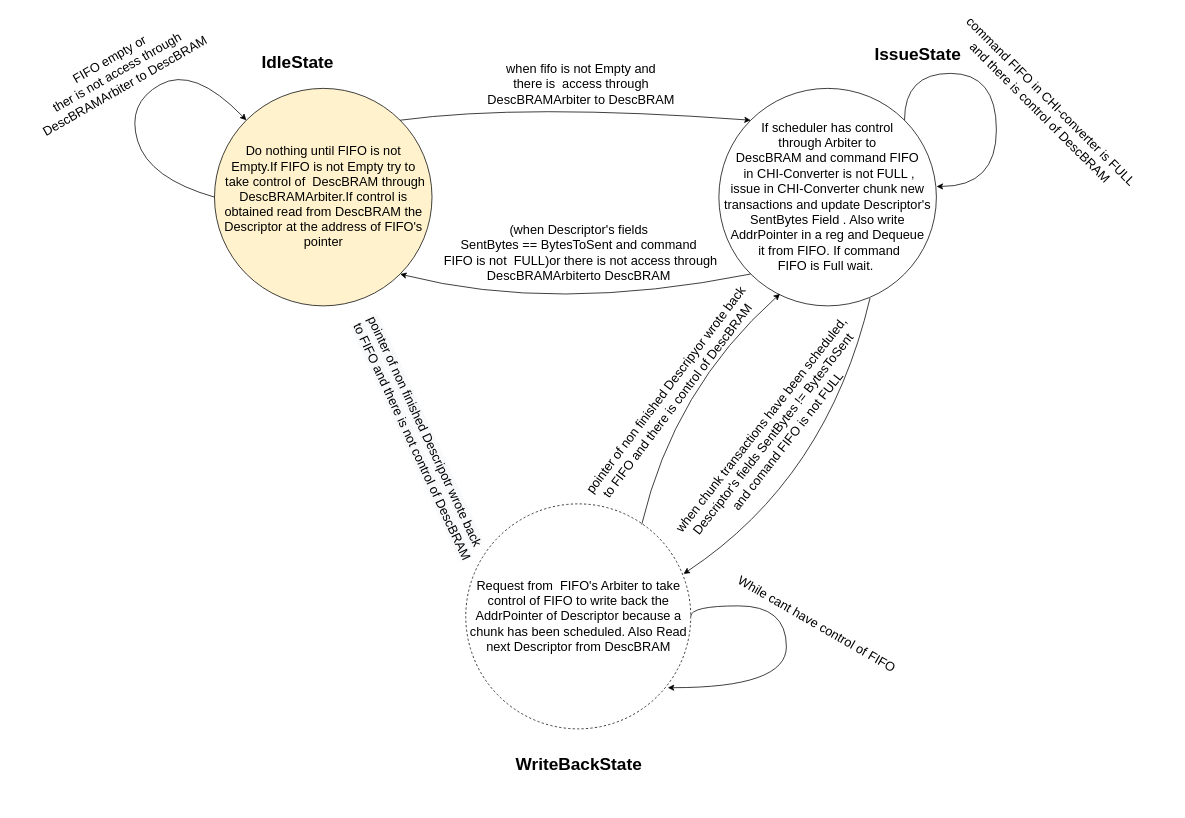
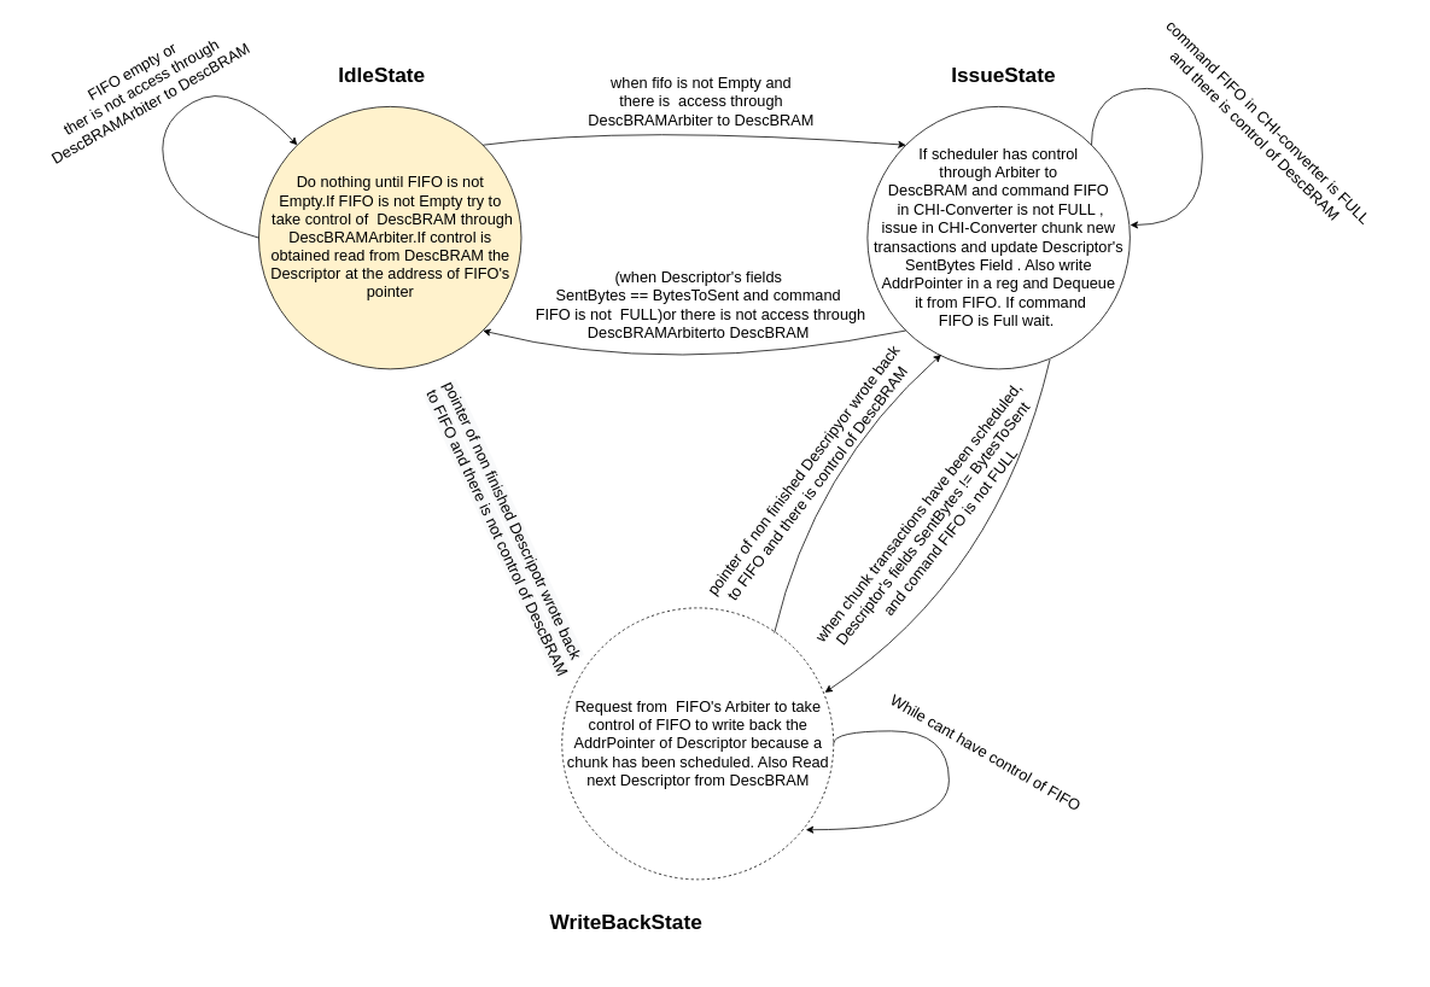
  <mxCell id="0" />
  <mxCell id="1" parent="0" />
  <mxCell id="2" value="&lt;span style=&quot;font-size: 17px;&quot;&gt;Do nothing until FIFO is not &lt;br&gt;Empty.If FIFO is not Empty try to&lt;br&gt;&amp;nbsp;take control of&amp;nbsp; DescBRAM through DescBRAMArbiter.&lt;/span&gt;&lt;span style=&quot;font-size: 17px;&quot;&gt;If control is obtained read from DescBRAM the Descriptor at the address of FIFO's pointer&lt;/span&gt;" style="ellipse;whiteSpace=wrap;html=1;aspect=fixed;fillColor=#fff2cc;" parent="1" vertex="1"><mxGeometry x="285.5" y="75" width="290" height="290" as="geometry" /></mxCell>
  <mxCell id="3" value="&lt;span style=&quot;font-size: 17px;&quot;&gt;If scheduler has control &lt;br&gt;through Arbiter to &lt;br&gt;DescBRAM and command FIFO&lt;br&gt;&amp;nbsp;in CHI-Converter is not FULL ,&lt;br&gt;issue in CHI-Converter chunk new transactions and update Descriptor's SentBytes Field . Also write AddrPointer in a reg and Dequeue&lt;br&gt;&amp;nbsp;it from FIFO. If command &lt;br&gt;FIFO is Full&amp;nbsp;wait.&amp;nbsp;&lt;br&gt;&lt;/span&gt;" style="ellipse;whiteSpace=wrap;html=1;aspect=fixed;" parent="1" vertex="1"><mxGeometry x="958" y="75" width="290" height="290" as="geometry" /></mxCell>
- <mxCell id="4" value="&lt;font style=&quot;font-size: 23px;&quot;&gt;&lt;b&gt;IdleState&lt;/b&gt;&lt;b&gt;&lt;br&gt;&lt;/b&gt;&lt;/font&gt;" style="text;html=1;align=center;verticalAlign=middle;resizable=0;points=[];autosize=1;strokeColor=none;fillColor=none;" parent="1" vertex="1"><mxGeometry x="335.5" y="20" width="120" height="40" as="geometry" /></mxCell>
- <mxCell id="5" value="&lt;b style=&quot;font-size: 23px;&quot;&gt;IssueState&lt;/b&gt;&lt;b style=&quot;font-size: 23px;&quot;&gt;&lt;br&gt;&lt;/b&gt;" style="text;html=1;align=center;verticalAlign=middle;resizable=0;points=[];autosize=1;strokeColor=none;fillColor=none;" parent="1" vertex="1"><mxGeometry x="1153" y="10" width="140" height="40" as="geometry" /></mxCell>
- <mxCell id="6" value="&lt;b style=&quot;font-size: 23px;&quot;&gt;WriteBackState&lt;br&gt;&lt;br&gt;&lt;/b&gt;" style="text;html=1;align=center;verticalAlign=middle;resizable=0;points=[];autosize=1;strokeColor=none;fillColor=none;" parent="1" vertex="1"><mxGeometry x="675.5" y="955" width="190" height="70" as="geometry" /></mxCell>
+ <mxCell id="4" value="&lt;font style=&quot;font-size: 23px;&quot;&gt;&lt;b&gt;IdleState&lt;/b&gt;&lt;b&gt;&lt;br&gt;&lt;/b&gt;&lt;/font&gt;" style="text;html=1;align=center;verticalAlign=middle;resizable=0;points=[];autosize=1;strokeColor=none;fillColor=none;" parent="1" vertex="1"><mxGeometry x="360.5" y="20" width="120" height="40" as="geometry" /></mxCell>
+ <mxCell id="5" value="&lt;b style=&quot;font-size: 23px;&quot;&gt;IssueState&lt;/b&gt;&lt;b style=&quot;font-size: 23px;&quot;&gt;&lt;br&gt;&lt;/b&gt;" style="text;html=1;align=center;verticalAlign=middle;resizable=0;points=[];autosize=1;strokeColor=none;fillColor=none;" parent="1" vertex="1"><mxGeometry x="1038" y="20" width="140" height="40" as="geometry" /></mxCell>
+ <mxCell id="6" value="&lt;b style=&quot;font-size: 23px;&quot;&gt;WriteBackState&lt;br&gt;&lt;br&gt;&lt;/b&gt;" style="text;html=1;align=center;verticalAlign=middle;resizable=0;points=[];autosize=1;strokeColor=none;fillColor=none;" parent="1" vertex="1"><mxGeometry x="595.5" y="955" width="190" height="70" as="geometry" /></mxCell>
  <mxCell id="7" value="" style="curved=1;endArrow=classic;html=1;rounded=0;exitX=1;exitY=0;exitDx=0;exitDy=0;entryX=0;entryY=0;entryDx=0;entryDy=0;" parent="1" source="2" target="3" edge="1"><mxGeometry width="50" height="50" relative="1" as="geometry"><mxPoint x="528" y="125" as="sourcePoint" /><mxPoint x="578" y="75" as="targetPoint" /><Array as="points"><mxPoint x="698" y="95" /></Array></mxGeometry></mxCell>
  <mxCell id="8" value="&lt;font style=&quot;font-size: 17px;&quot;&gt;when fifo is not Empty and&lt;br&gt;there is&amp;nbsp; access through&lt;br&gt;DescBRAMArbiter to DescBRAM&lt;br&gt;&lt;/font&gt;" style="text;html=1;align=center;verticalAlign=middle;resizable=0;points=[];autosize=1;strokeColor=none;fillColor=none;rotation=0;" parent="1" vertex="1"><mxGeometry x="639" width="270" height="70" as="geometry" y="35" /></mxCell>
  <mxCell id="9" value="" style="curved=1;endArrow=classic;html=1;rounded=0;entryX=1;entryY=1;entryDx=0;entryDy=0;exitX=0;exitY=1;exitDx=0;exitDy=0;" parent="1" source="3" target="2" edge="1"><mxGeometry width="50" height="50" relative="1" as="geometry"><mxPoint x="468.08" y="163.53" as="sourcePoint" /><mxPoint x="802.94" y="139.42" as="targetPoint" /><Array as="points"><mxPoint x="738" y="375" /></Array></mxGeometry></mxCell>
  <mxCell id="10" value="&lt;span style=&quot;font-size: 17px;&quot;&gt;Request from&amp;nbsp; FIFO's Arbiter to take control of FIFO to write back the AddrPointer of Descriptor because a chunk has been scheduled. Also Read next Descriptor from DescBRAM&lt;/span&gt;" style="ellipse;whiteSpace=wrap;html=1;aspect=fixed;dashed=1;" parent="1" vertex="1"><mxGeometry x="620.5" y="629" width="300" height="300" as="geometry" /></mxCell>
  <mxCell id="11" value="&lt;font style=&quot;font-size: 17px;&quot;&gt;(when Descriptor's fields&lt;br&gt;SentBytes == BytesToSent and command&lt;br&gt;&amp;nbsp;FIFO&amp;nbsp;is not&amp;nbsp; FULL)or there is not access through &lt;br&gt;DescBRAMArbiterto DescBRAM&lt;br&gt;&lt;/font&gt;" style="text;html=1;align=center;verticalAlign=middle;resizable=0;points=[];autosize=1;strokeColor=none;fillColor=none;" parent="1" vertex="1"><mxGeometry x="575.5" y="245" width="390" height="100" as="geometry" /></mxCell>
  <mxCell id="12" value="" style="curved=1;endArrow=classic;html=1;rounded=0;exitX=0.695;exitY=0.964;exitDx=0;exitDy=0;exitPerimeter=0;entryX=0.968;entryY=0.311;entryDx=0;entryDy=0;entryPerimeter=0;" parent="1" source="3" target="10" edge="1"><mxGeometry width="50" height="50" relative="1" as="geometry"><mxPoint x="937.996" y="265.754" as="sourcePoint" /><mxPoint x="1187.42" y="280.233" as="targetPoint" /><Array as="points"><mxPoint x="1103" y="595" /></Array></mxGeometry></mxCell>
  <mxCell id="13" value="" style="curved=1;endArrow=classic;html=1;rounded=0;entryX=0.281;entryY=0.945;entryDx=0;entryDy=0;entryPerimeter=0;exitX=0.782;exitY=0.092;exitDx=0;exitDy=0;exitPerimeter=0;" parent="1" source="10" target="3" edge="1"><mxGeometry width="50" height="50" relative="1" as="geometry"><mxPoint x="927.06" y="647.6" as="sourcePoint" /><mxPoint x="888.99" y="298.49" as="targetPoint" /><Array as="points"><mxPoint x="898" y="475" /></Array></mxGeometry></mxCell>
  <mxCell id="14" value="&lt;font style=&quot;font-size: 17px;&quot;&gt;when chunk transactions have been scheduled,&lt;br&gt;Descriptor's fields SentBytes != BytesToSent&lt;br&gt;&amp;nbsp;&amp;nbsp;and&amp;nbsp;comand FIFO&amp;nbsp;is not FULL&lt;br&gt;&lt;/font&gt;" style="text;html=1;align=center;verticalAlign=middle;resizable=0;points=[];autosize=1;strokeColor=none;fillColor=none;rotation=-52;" parent="1" vertex="1"><mxGeometry x="841" y="502" width="380" height="70" as="geometry" /></mxCell>
  <mxCell id="15" value="&lt;font style=&quot;font-size: 17px;&quot;&gt;&lt;br&gt;pointer of non finished Descripyor wrote back &lt;br&gt;to FIFO&amp;nbsp;and there is control of DescBRAM&amp;nbsp;&lt;/font&gt;" style="text;html=1;align=center;verticalAlign=middle;resizable=0;points=[];autosize=1;strokeColor=none;fillColor=none;rotation=-53;" parent="1" vertex="1"><mxGeometry x="708" y="443" width="360" height="70" as="geometry" /></mxCell>
  <mxCell id="16" style="edgeStyle=orthogonalEdgeStyle;rounded=0;orthogonalLoop=1;jettySize=auto;html=1;exitX=1;exitY=0;exitDx=0;exitDy=0;entryX=1.001;entryY=0.451;entryDx=0;entryDy=0;entryPerimeter=0;fontSize=17;strokeColor=#000000;strokeWidth=1;curved=1;" parent="1" source="3" target="3" edge="1"><mxGeometry relative="1" as="geometry"><Array as="points"><mxPoint x="1205" y="55" /><mxPoint x="1328" y="55" /><mxPoint x="1328" y="206" /></Array></mxGeometry></mxCell>
  <mxCell id="17" value="FIFO empty or&lt;br&gt;ther is not access through&lt;br&gt;DescBRAMArbiter to DescBRAM" style="text;html=1;align=center;verticalAlign=middle;resizable=0;points=[];autosize=1;strokeColor=none;fillColor=none;fontSize=17;rotation=-30;" parent="1" vertex="1"><mxGeometry x="20.5" y="20" width="270" height="70" as="geometry" /></mxCell>
  <mxCell id="18" value="command FIFO in CHI-converter is FULL&lt;br&gt;and there is control of DescBRAM" style="text;html=1;align=center;verticalAlign=middle;resizable=0;points=[];autosize=1;strokeColor=none;fillColor=none;fontSize=17;rotation=45;" parent="1" vertex="1"><mxGeometry x="1228" y="75" width="330" height="50" as="geometry" /></mxCell>
  <mxCell id="19" style="edgeStyle=orthogonalEdgeStyle;curved=1;rounded=0;orthogonalLoop=1;jettySize=auto;html=1;exitX=1;exitY=0.5;exitDx=0;exitDy=0;fontSize=17;strokeColor=#000000;strokeWidth=1;entryX=0.898;entryY=0.817;entryDx=0;entryDy=0;entryPerimeter=0;" parent="1" source="10" target="10" edge="1"><mxGeometry relative="1" as="geometry"><Array as="points"><mxPoint x="920" y="765" /><mxPoint x="1048" y="765" /><mxPoint x="1048" y="874" /></Array><mxPoint x="888" y="865" as="targetPoint" /></mxGeometry></mxCell>
  <mxCell id="20" value="While cant have control of FIFO" style="text;html=1;align=center;verticalAlign=middle;resizable=0;points=[];autosize=1;strokeColor=none;fillColor=none;fontSize=17;rotation=30;" parent="1" vertex="1"><mxGeometry x="958" y="775" width="260" height="30" as="geometry" /></mxCell>
  <mxCell id="21" value="&lt;br style=&quot;color: rgb(0, 0, 0); font-family: Helvetica; font-size: 17px; font-style: normal; font-variant-ligatures: normal; font-variant-caps: normal; font-weight: 400; letter-spacing: normal; orphans: 2; text-align: center; text-indent: 0px; text-transform: none; widows: 2; word-spacing: 0px; -webkit-text-stroke-width: 0px; background-color: rgb(248, 249, 250); text-decoration-thickness: initial; text-decoration-style: initial; text-decoration-color: initial;&quot;&gt;&lt;span style=&quot;color: rgb(0, 0, 0); font-family: Helvetica; font-size: 17px; font-style: normal; font-variant-ligatures: normal; font-variant-caps: normal; font-weight: 400; letter-spacing: normal; orphans: 2; text-align: center; text-indent: 0px; text-transform: none; widows: 2; word-spacing: 0px; -webkit-text-stroke-width: 0px; background-color: rgb(248, 249, 250); text-decoration-thickness: initial; text-decoration-style: initial; text-decoration-color: initial; float: none; display: inline !important;&quot;&gt;pointer of non finished Descripotr wrote back&lt;/span&gt;&lt;br style=&quot;color: rgb(0, 0, 0); font-family: Helvetica; font-size: 17px; font-style: normal; font-variant-ligatures: normal; font-variant-caps: normal; font-weight: 400; letter-spacing: normal; orphans: 2; text-align: center; text-indent: 0px; text-transform: none; widows: 2; word-spacing: 0px; -webkit-text-stroke-width: 0px; background-color: rgb(248, 249, 250); text-decoration-thickness: initial; text-decoration-style: initial; text-decoration-color: initial;&quot;&gt;&lt;span style=&quot;color: rgb(0, 0, 0); font-family: Helvetica; font-size: 17px; font-style: normal; font-variant-ligatures: normal; font-variant-caps: normal; font-weight: 400; letter-spacing: normal; orphans: 2; text-align: center; text-indent: 0px; text-transform: none; widows: 2; word-spacing: 0px; -webkit-text-stroke-width: 0px; background-color: rgb(248, 249, 250); text-decoration-thickness: initial; text-decoration-style: initial; text-decoration-color: initial; float: none; display: inline !important;&quot;&gt;to FIFO&amp;nbsp;and there is not control of DescBRAM&lt;/span&gt;" style="text;whiteSpace=wrap;html=1;rotation=65;" parent="1" vertex="1"><mxGeometry x="378" y="510" width="370" height="80" as="geometry" /></mxCell>
  <mxCell id="22" value="" style="curved=1;endArrow=classic;html=1;rounded=0;exitX=0;exitY=0.5;exitDx=0;exitDy=0;entryX=0;entryY=0;entryDx=0;entryDy=0;" parent="1" source="2" target="2" edge="1"><mxGeometry width="50" height="50" relative="1" as="geometry"><mxPoint x="198" y="285" as="sourcePoint" /><mxPoint x="248" y="235" as="targetPoint" /><Array as="points"><mxPoint x="198" y="195" /><mxPoint x="168" y="95" /><mxPoint x="258" y="45" /></Array></mxGeometry></mxCell>
